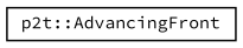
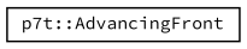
  digraph {
    rankdir=TB
    fontname="Source Code Pro"
-   n1 [color=black fillcolor=white fontname="Source Code Pro" fontsize=10 height=0.2 label="p2t::AdvancingFront" shape=record style=filled width=0.4]
+   n1 [color=black fillcolor=white fontname="Source Code Pro" fontsize=10 height=0.2 label="p7t::AdvancingFront" shape=record style=filled width=0.4]
  }
